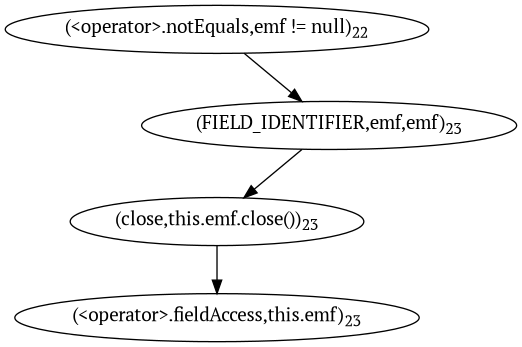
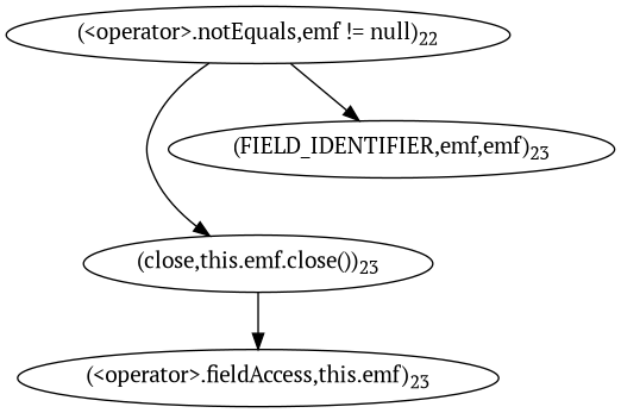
  digraph {
    fontname="PT Serif"
    node [fontname="PT Serif"]
    edge [fontname="PT Serif"]
    n1 [label=<(&lt;operator&gt;.notEquals,emf != null)<SUB>22</SUB>>]
    n2 [label=<(close,this.emf.close())<SUB>23</SUB>>]
    n3 [label=<(FIELD_IDENTIFIER,emf,emf)<SUB>23</SUB>>]
    n4 [label=<(&lt;operator&gt;.fieldAccess,this.emf)<SUB>23</SUB>>]
-   n3 -> n2
+   n1 -> n2
    n1 -> n3
    n2 -> n4
  }
